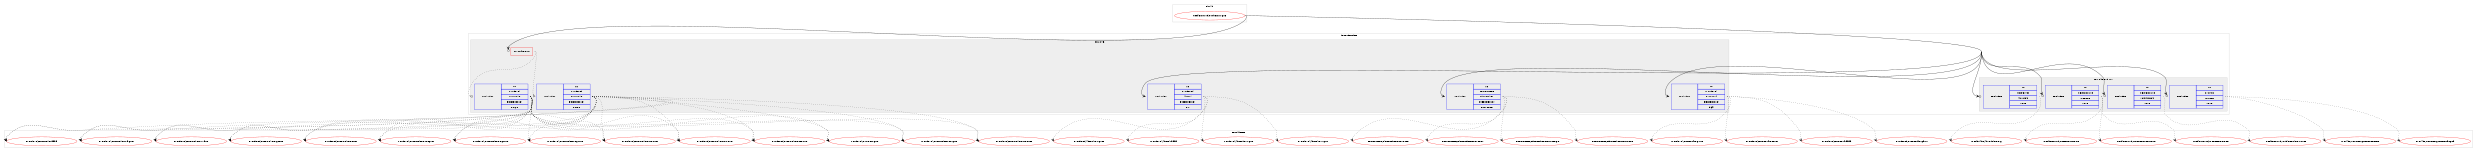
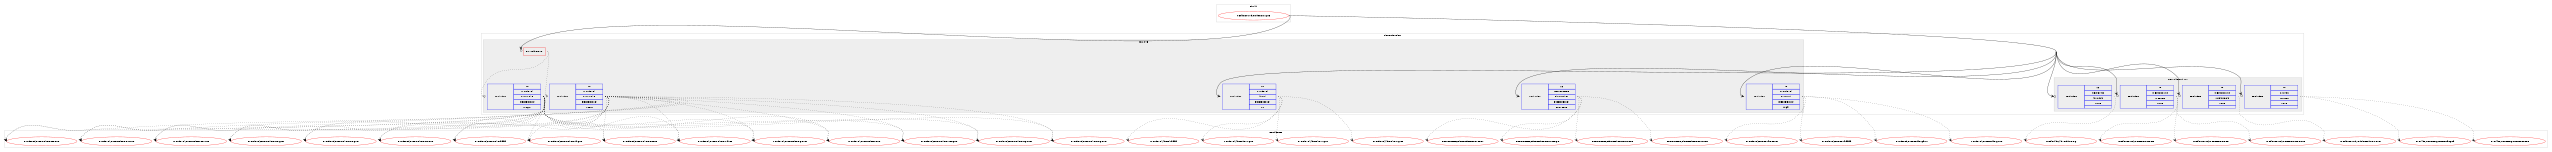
  digraph {
    compound=true
    concentrate=true
    fontname=Helvetica
    fontsize=10
    newrank=true
    rankdir=TB
    ranksep=1.5
    node [color=red fontname=Helvetica fontsize=10]
    edge [arrowhead=vee headport=w style=dotted tailport=e weight=100]
    n1 [label="media-sound/orpheus-1.6-r3" width=4]
    n2 [color=blue label=<<TABLE BORDER="0" CELLBORDER="1" CELLSPACING="0" CELLPADDING="4" WIDTH="220"><TR><TD ROWSPAN="6" CELLPADDING="30">pack_dep</TD></TR><TR><TD WIDTH="110">no</TD></TR><TR><TD>sys-devel</TD></TR><TR><TD>automake</TD></TR><TR><TD>greaterequal</TD></TR><TR><TD>1.16.1</TD></TR></TABLE>> shape=none]
    n3 [color=blue label=<<TABLE BORDER="0" CELLBORDER="1" CELLSPACING="0" CELLPADDING="4" WIDTH="220"><TR><TD ROWSPAN="6" CELLPADDING="30">pack_dep</TD></TR><TR><TD WIDTH="110">no</TD></TR><TR><TD>sys-devel</TD></TR><TR><TD>automake</TD></TR><TR><TD>greaterequal</TD></TR><TR><TD>1.15.1</TD></TR></TABLE>> shape=none]
    n4 [label=<<TABLE BORDER="0" CELLBORDER="1" CELLSPACING="0" CELLPADDING="4"><TR><TD CELLPADDING="10">any_of_group</TD></TR></TABLE>> shape=none]
    n5 [color=blue label=<<TABLE BORDER="0" CELLBORDER="1" CELLSPACING="0" CELLPADDING="4" WIDTH="220"><TR><TD ROWSPAN="6" CELLPADDING="30">pack_dep</TD></TR><TR><TD WIDTH="110">no</TD></TR><TR><TD>app-portage</TD></TR><TR><TD>elt-patches</TD></TR><TR><TD>greaterequal</TD></TR><TR><TD>20170815</TD></TR></TABLE>> shape=none]
    n6 [color=blue label=<<TABLE BORDER="0" CELLBORDER="1" CELLSPACING="0" CELLPADDING="4" WIDTH="220"><TR><TD ROWSPAN="6" CELLPADDING="30">pack_dep</TD></TR><TR><TD WIDTH="110">no</TD></TR><TR><TD>sys-devel</TD></TR><TR><TD>autoconf</TD></TR><TR><TD>greaterequal</TD></TR><TR><TD>2.69</TD></TR></TABLE>> shape=none]
    n7 [color=blue label=<<TABLE BORDER="0" CELLBORDER="1" CELLSPACING="0" CELLPADDING="4" WIDTH="220"><TR><TD ROWSPAN="6" CELLPADDING="30">pack_dep</TD></TR><TR><TD WIDTH="110">no</TD></TR><TR><TD>sys-devel</TD></TR><TR><TD>libtool</TD></TR><TR><TD>greaterequal</TD></TR><TR><TD>2.4</TD></TR></TABLE>> shape=none]
    n8 [color=blue label=<<TABLE BORDER="0" CELLBORDER="1" CELLSPACING="0" CELLPADDING="4" WIDTH="220"><TR><TD ROWSPAN="6" CELLPADDING="30">pack_dep</TD></TR><TR><TD WIDTH="110">no</TD></TR><TR><TD>media-libs</TD></TR><TR><TD>libvorbis</TD></TR><TR><TD>none</TD></TR><TR><TD></TD></TR></TABLE>> shape=none]
    n9 [color=blue label=<<TABLE BORDER="0" CELLBORDER="1" CELLSPACING="0" CELLPADDING="4" WIDTH="220"><TR><TD ROWSPAN="6" CELLPADDING="30">pack_dep</TD></TR><TR><TD WIDTH="110">no</TD></TR><TR><TD>media-sound</TD></TR><TR><TD>mpg123</TD></TR><TR><TD>none</TD></TR><TR><TD></TD></TR></TABLE>> shape=none]
    n10 [color=blue label=<<TABLE BORDER="0" CELLBORDER="1" CELLSPACING="0" CELLPADDING="4" WIDTH="220"><TR><TD ROWSPAN="6" CELLPADDING="30">pack_dep</TD></TR><TR><TD WIDTH="110">no</TD></TR><TR><TD>media-sound</TD></TR><TR><TD>vorbis-tools</TD></TR><TR><TD>none</TD></TR><TR><TD></TD></TR></TABLE>> shape=none]
    n11 [color=blue label=<<TABLE BORDER="0" CELLBORDER="1" CELLSPACING="0" CELLPADDING="4" WIDTH="220"><TR><TD ROWSPAN="6" CELLPADDING="30">pack_dep</TD></TR><TR><TD WIDTH="110">no</TD></TR><TR><TD>sys-libs</TD></TR><TR><TD>ncurses</TD></TR><TR><TD>none</TD></TR><TR><TD></TD></TR></TABLE>> shape=none]
    n12 [label="sys-devel/automake-1.10.3-r3" width=4]
    n13 [label="sys-devel/automake-1.11.6-r3" width=4]
-   n14 [label="sys-devel/sys-1.12.6-r2" width=4]
+   n14 [label="sys-devel/automake-1.12.6-r2" width=4]
    n15 [label="sys-devel/automake-1.13.4-r2" width=4]
    n16 [label="sys-devel/automake-1.14.1-r2" width=4]
    n17 [label="sys-devel/automake-1.15.1-r2" width=4]
    n18 [label="sys-devel/automake-1.16.1-r1" width=4]
    n19 [label="sys-devel/automake-1.16.1-r2" width=4]
    n20 [label="sys-devel/automake-1.4_p6-r2" width=4]
    n21 [label="sys-devel/automake-1.5-r2" width=4]
    n22 [label="sys-devel/automake-1.6.3-r2" width=4]
    n23 [label="sys-devel/automake-1.7.9-r3" width=4]
+   n24 [label="sys-devel/automake-1.8.5-r5" width=4]
    n25 [label="sys-devel/automake-1.9.6-r5" width=4]
    n26 [label="sys-devel/automake-9999" width=4]
    n27 [label="app-portage/elt-patches-20170317" width=4]
    n28 [label="app-portage/elt-patches-20170422" width=4]
    n29 [label="app-portage/elt-patches-20170815" width=4]
    n30 [label="app-portage/elt-patches-20170826.1" width=4]
    n31 [label="sys-devel/autoconf-2.13-r1" width=4]
    n32 [label="sys-devel/autoconf-2.64-r1" width=4]
    n33 [label="sys-devel/autoconf-2.69-r4" width=4]
    n34 [label="sys-devel/autoconf-9999" width=4]
    n35 [label="media-sound/vorbis-tools-1.4.0-r5" width=4]
    n36 [label="sys-devel/libtool-2.4.6-r3" width=4]
    n37 [label="sys-devel/libtool-2.4.6-r4" width=4]
    n38 [label="sys-devel/libtool-2.4.6-r5" width=4]
    n39 [label="sys-devel/libtool-9999" width=4]
    n40 [label="media-libs/libvorbis-1.3.6" width=4]
    n41 [label="media-sound/mpg123-1.25.10-r1" width=4]
    n42 [label="media-sound/mpg123-1.25.12" width=4]
    n43 [label="media-sound/mpg123-1.25.13" width=4]
    n44 [label="sys-libs/ncurses-6.1_p20181020" width=4]
    n45 [label="sys-libs/ncurses-6.1_p20190609" width=4]
    subgraph cluster_1 {
      color=gray
      label=<<i>ebuild</i>>
      rank=same
      n1
    }
    subgraph cluster_2 {
      color=gray
      label=<<i>dependencies</i>>
      subgraph cluster_3 {
        color=gray
        fillcolor="#eeeeee"
        label=<<i>compile</i>>
        style=filled
        subgraph sub_4 {
          color=gray
          fillcolor="#eeeeee"
          label=<<i>compile</i>>
          style=filled
          n4
          subgraph sub_5 {
            color=gray
            fillcolor="#eeeeee"
            label=<<i>compile</i>>
            style=filled
            n2
          }
          subgraph sub_6 {
            color=gray
            fillcolor="#eeeeee"
            label=<<i>compile</i>>
            style=filled
            n3
          }
        }
        subgraph sub_7 {
          color=gray
          fillcolor="#eeeeee"
          label=<<i>compile</i>>
          style=filled
          n5
        }
        subgraph sub_8 {
          color=gray
          fillcolor="#eeeeee"
          label=<<i>compile</i>>
          style=filled
          n6
        }
        subgraph sub_9 {
          color=gray
          fillcolor="#eeeeee"
          label=<<i>compile</i>>
          style=filled
          n7
        }
      }
      subgraph cluster_10 {
        color=gray
        fillcolor="#eeeeee"
        label=<<i>compile and run</i>>
        style=filled
        subgraph sub_11 {
          color=gray
          fillcolor="#eeeeee"
          label=<<i>compile and run</i>>
          style=filled
          n8
        }
        subgraph sub_12 {
          color=gray
          fillcolor="#eeeeee"
          label=<<i>compile and run</i>>
          style=filled
          n9
        }
        subgraph sub_13 {
          color=gray
          fillcolor="#eeeeee"
          label=<<i>compile and run</i>>
          style=filled
          n10
        }
        subgraph sub_14 {
          color=gray
          fillcolor="#eeeeee"
          label=<<i>compile and run</i>>
          style=filled
          n11
        }
      }
      subgraph cluster_15 {
        color=gray
        fillcolor="#eeeeee"
        label=<<i>run</i>>
        style=filled
      }
    }
    subgraph cluster_16 {
      color=gray
      label=<<i>candidates</i>>
      rank=same
      subgraph sub_17 {
        color=black
        label=<<i>candidates</i>>
        nodesep=1
        rank=same
        n12
        n13
        n14
        n15
        n16
        n17
        n18
        n19
        n20
        n21
        n22
        n23
+       n24
        n25
        n26
      }
      subgraph sub_18 {
        color=black
        label=<<i>candidates</i>>
        nodesep=1
        rank=same
        n12
        n13
        n14
        n15
        n16
        n17
        n18
        n19
        n20
        n21
        n22
        n23
+       n24
        n25
        n26
      }
      subgraph sub_19 {
        color=black
        label=<<i>candidates</i>>
        nodesep=1
        rank=same
        n27
        n28
        n29
        n30
      }
      subgraph sub_20 {
        color=black
        label=<<i>candidates</i>>
        nodesep=1
        rank=same
        n31
        n32
        n33
        n34
      }
      subgraph sub_21 {
        color=black
        label=<<i>candidates</i>>
        nodesep=1
        rank=same
        n35
      }
      subgraph sub_22 {
        color=black
        label=<<i>candidates</i>>
        nodesep=1
        rank=same
        n36
        n37
        n38
        n39
      }
      subgraph sub_23 {
        color=black
        label=<<i>candidates</i>>
        nodesep=1
        rank=same
        n40
      }
      subgraph sub_24 {
        color=black
        label=<<i>candidates</i>>
        nodesep=1
        rank=same
        n41
        n42
        n43
      }
      subgraph sub_25 {
        color=black
        label=<<i>candidates</i>>
        nodesep=1
        rank=same
        n44
        n45
      }
    }
    n1 -> n4 [arrowhead=odotvee style=solid weight=20]
    n1 -> n5 [style=solid weight=20]
    n1 -> n6 [style=solid weight=20]
    n1 -> n7 [style=solid weight=20]
    n1 -> n8 [arrowhead=odotvee style=solid weight=20]
    n1 -> n9 [arrowhead=odotvee style=solid weight=20]
    n1 -> n10 [arrowhead=odotvee style=solid weight=20]
    n1 -> n11 [arrowhead=odotvee style=solid weight=20]
    n2 -> n12
    n2 -> n13
    n2 -> n14
    n2 -> n15
    n2 -> n16
    n2 -> n17
    n2 -> n18
    n2 -> n19
    n2 -> n20
    n2 -> n21
    n2 -> n22
    n2 -> n23
+   n2 -> n24
    n2 -> n25
    n2 -> n26
    n3 -> n12
    n3 -> n13
    n3 -> n14
    n3 -> n15
    n3 -> n16
    n3 -> n17
    n3 -> n18
    n3 -> n19
    n3 -> n20
    n3 -> n21
    n3 -> n22
    n3 -> n23
+   n3 -> n24
    n3 -> n25
    n3 -> n26
    n4 -> n2 [arrowhead=oinv weight=20]
    n4 -> n3 [arrowhead=oinv weight=20]
    n5 -> n27
    n5 -> n28
    n5 -> n29
    n5 -> n30
    n6 -> n31
    n6 -> n32
    n6 -> n33
    n6 -> n34
    n7 -> n36
    n7 -> n37
    n7 -> n38
    n7 -> n39
    n8 -> n40
    n9 -> n41
    n9 -> n42
    n9 -> n43
    n10 -> n35
    n11 -> n44
    n11 -> n45
  }
